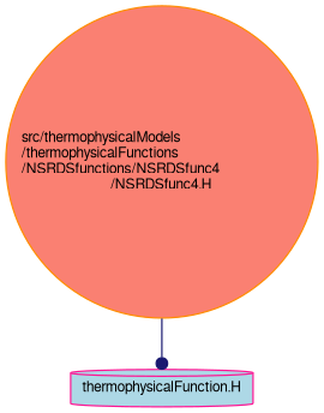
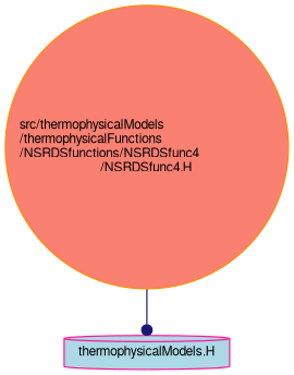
  digraph {
    node [fontname=FreeSans fontsize=10 style=filled]
    n1 [color=darkorange fillcolor=salmon fontcolor=black height=0.2 label="src/thermophysicalModels\l/thermophysicalFunctions\l/NSRDSfunctions/NSRDSfunc4\l/NSRDSfunc4.H" shape=circle width=0.4]
-   n2 [color=deeppink height=0.2 label="thermophysicalFunction.H" shape=cylinder width=0.4 fillcolor=lightblue]
+   n2 [color=deeppink height=0.2 label="thermophysicalModels.H" shape=cylinder width=0.4 fillcolor=lightblue]
    n1 -> n2 [color=midnightblue fontname=FreeSans fontsize=10 labelfontname=FreeSans labelfontsize=10 style=solid arrowhead=dot]
  }
